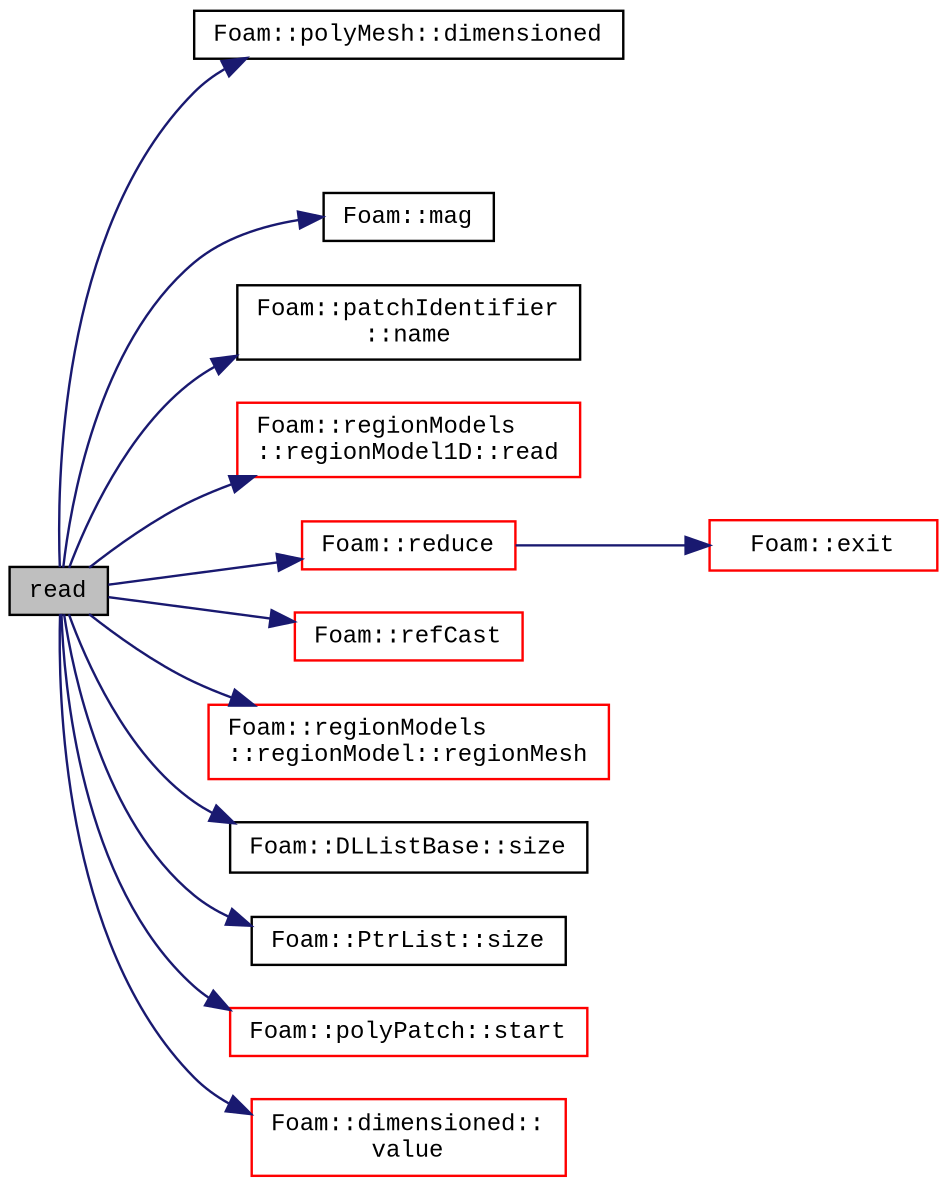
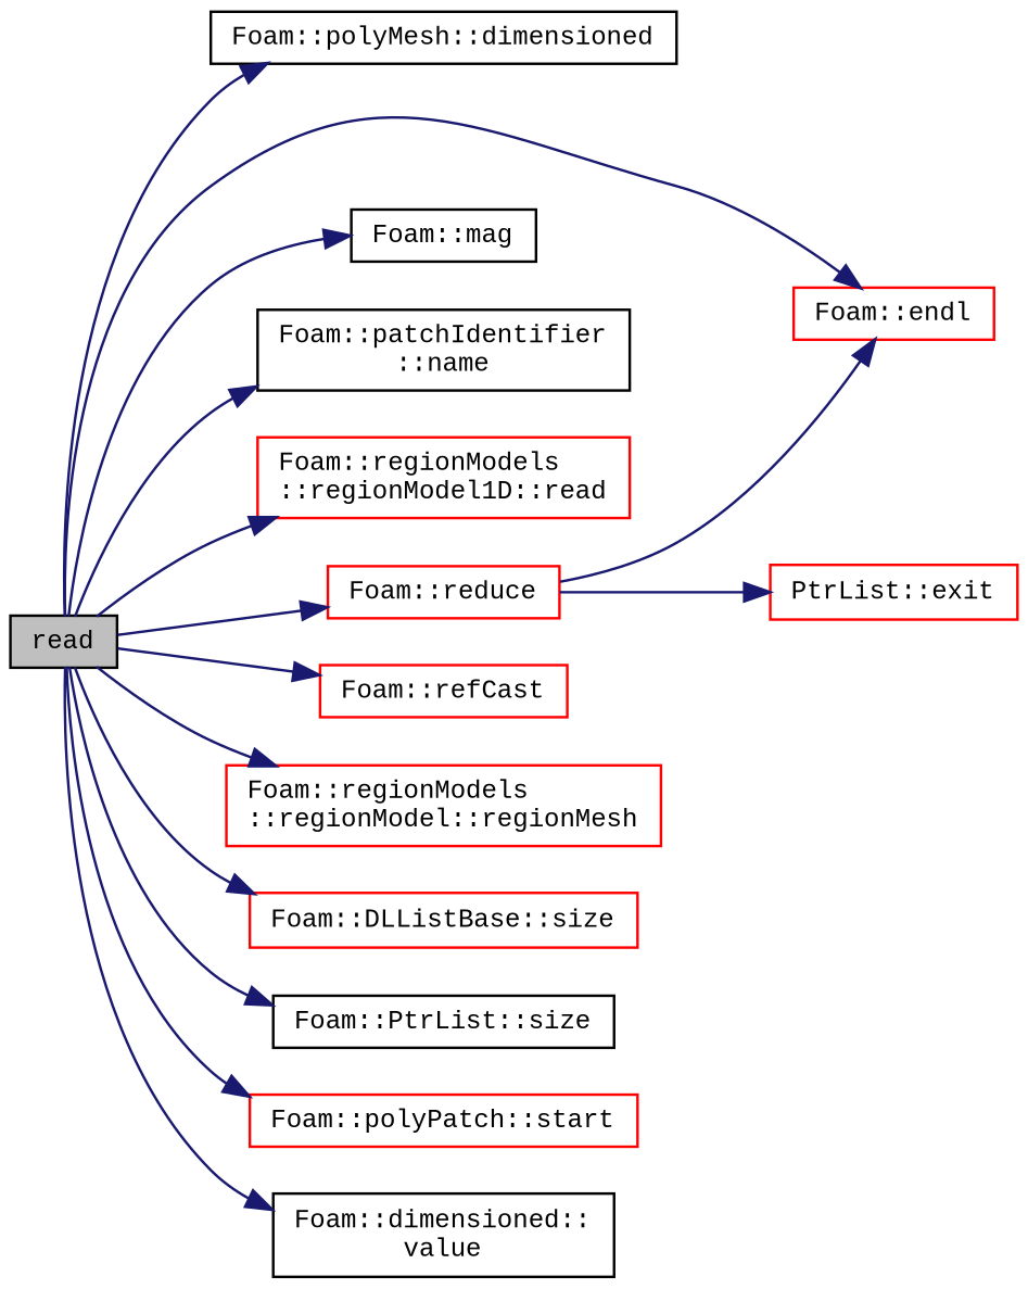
  digraph {
    fontname="Liberation Mono"
    rankdir=LR
    node [color=black fontname="Liberation Mono" fontsize=10 shape=record]
    edge [color=midnightblue fontname="Liberation Mono" fontsize=10 labelfontname=FreeSans labelfontsize=10 style=solid]
    n1 [fillcolor=grey75 fontcolor=black height=0.2 label=read style=filled width=0.4]
    n2 [height=0.2 label="Foam::polyMesh::dimensioned" width=0.4]
+   n3 [color=red height=0.2 label="Foam::endl" width=0.4]
    n4 [height=0.2 label="Foam::mag" width=0.4]
    n5 [height=0.2 label="Foam::patchIdentifier\l::name" width=0.4]
    n6 [color=red height=0.2 label="Foam::regionModels\l::regionModel1D::read" width=0.4]
    n7 [color=red height=0.2 label="Foam::reduce" width=0.4]
    n8 [color=red height=0.2 label="Foam::refCast" width=0.4]
    n9 [color=red height=0.2 label="Foam::regionModels\l::regionModel::regionMesh" width=0.4]
-   n10 [height=0.2 label="Foam::DLListBase::size" width=0.4]
+   n10 [color=red height=0.2 label="Foam::DLListBase::size" width=0.4]
    n11 [height=0.2 label="Foam::PtrList::size" width=0.4]
    n12 [color=red height=0.2 label="Foam::polyPatch::start" width=0.4]
-   n13 [color=red height=0.2 label="Foam::dimensioned::\lvalue" width=0.4]
-   n14 [color=red height=0.2 label="Foam::exit" width=0.4]
+   n13 [height=0.2 label="Foam::dimensioned::\lvalue" width=0.4]
+   n14 [color=red height=0.2 label="PtrList::exit" width=0.4]
    n1 -> n2
+   n1 -> n3
    n1 -> n4
    n1 -> n5
    n1 -> n6
    n1 -> n7
    n1 -> n8
    n1 -> n9
    n1 -> n10
    n1 -> n11
    n1 -> n12
    n1 -> n13
+   n7 -> n3
    n7 -> n14
  }
